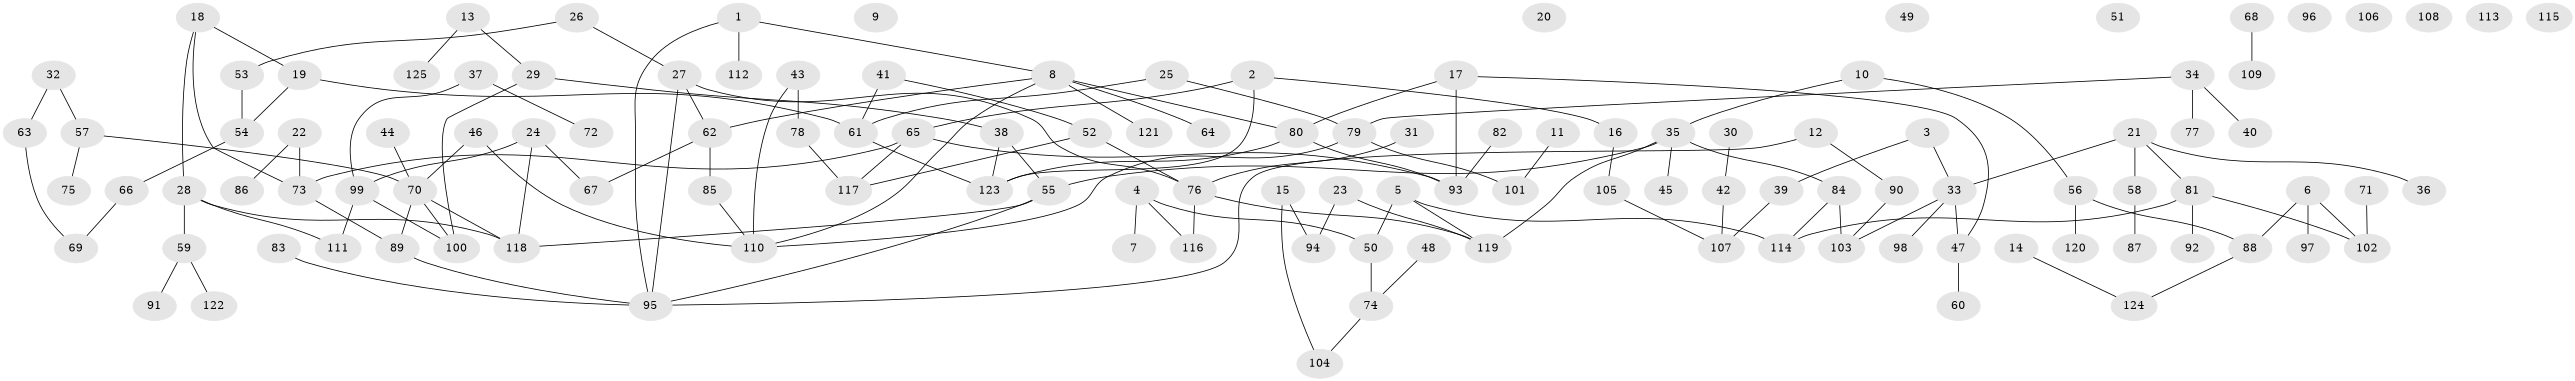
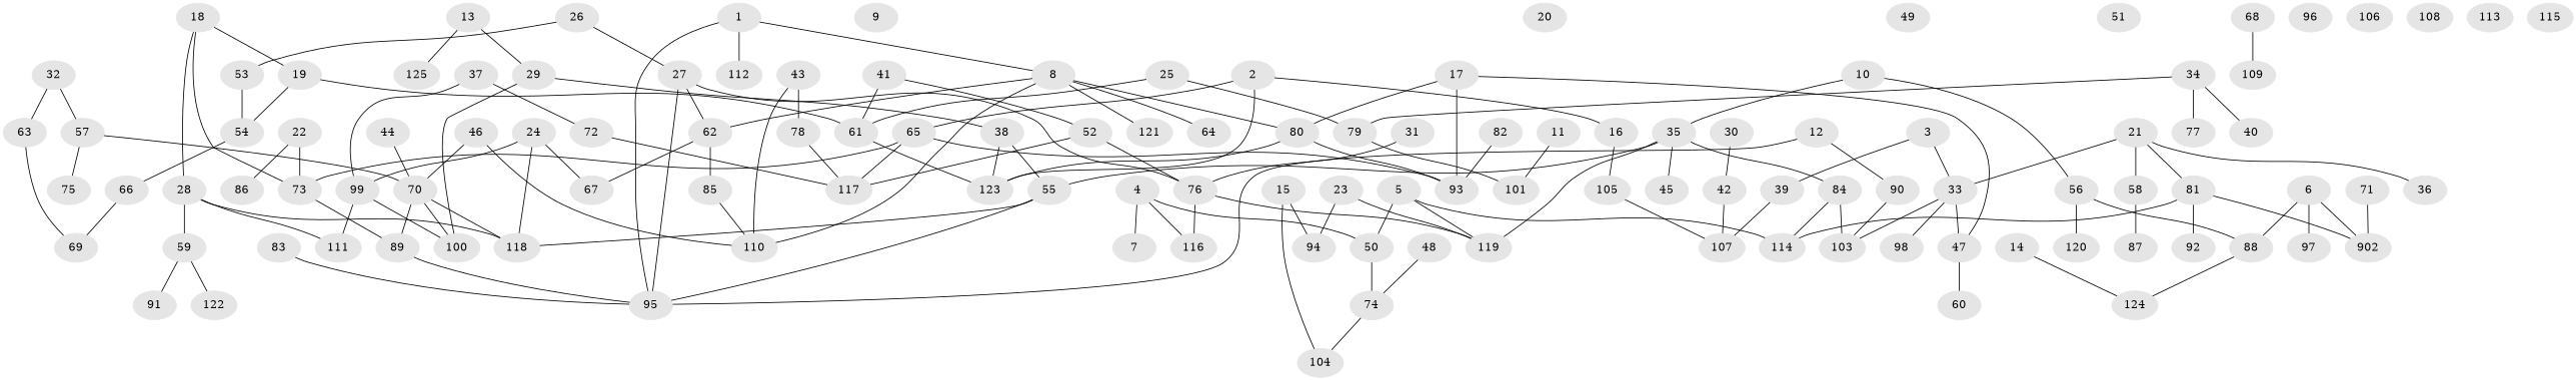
  graph {
    node [color=gray90 style=filled]
    1
    8
    95
    112
    62
    64
    80
    110
    121
    2
    16
    65
    123
    105
    93
    73
    117
    81
    114
-   102
+   102 [label=902]
    92
    3
    33
    39
    47
    98
    103
    107
    4
    7
    50
    116
    74
    5
    119
    6
    88
    97
    124
    67
    85
    9
    10
    35
    56
    45
    55
    84
    120
    11
    101
    12
    90
    13
    29
    125
    38
    100
    14
    15
    94
    104
    17
    60
    18
    19
    28
    54
    61
    118
    59
    111
    89
    66
    20
    21
    36
    58
    87
    22
    86
    23
    24
    99
    25
    79
    26
    27
    53
    76
    91
    122
    30
    42
    31
    32
    57
    63
    70
    75
    69
    34
    40
    77
    37
    72
    41
    52
    43
    78
    44
    46
    48
    49
    51
    68
    109
    71
    82
    83
    96
    106
    108
    113
    115
    1 -- 8
    1 -- 95
    1 -- 112
    8 -- 62
    8 -- 64
    8 -- 80
    8 -- 110
    8 -- 121
    62 -- 67
    62 -- 85
    80 -- 123
    80 -- 93
    2 -- 16
    2 -- 65
    2 -- 123
    16 -- 105
    65 -- 93
    65 -- 73
    65 -- 117
    105 -- 107
    73 -- 89
    81 -- 114
    81 -- 102
    81 -- 92
    3 -- 33
    3 -- 39
    33 -- 47
    33 -- 98
    33 -- 103
    39 -- 107
    47 -- 60
    4 -- 7
    4 -- 50
    4 -- 116
    50 -- 74
    74 -- 104
    5 -- 114
    5 -- 50
    5 -- 119
    6 -- 102
    6 -- 88
    6 -- 97
    88 -- 124
    85 -- 110
    10 -- 35
    10 -- 56
    35 -- 119
    35 -- 45
    35 -- 55
    35 -- 84
    56 -- 88
    56 -- 120
    55 -- 95
    55 -- 118
    84 -- 114
    84 -- 103
    11 -- 101
    12 -- 95
    12 -- 90
    90 -- 103
    13 -- 29
    13 -- 125
    29 -- 38
    29 -- 100
    38 -- 123
    38 -- 55
    14 -- 124
    15 -- 94
    15 -- 104
    17 -- 80
    17 -- 93
    17 -- 47
    18 -- 73
    18 -- 19
    18 -- 28
    19 -- 54
    19 -- 61
    28 -- 118
    28 -- 59
    28 -- 111
    54 -- 66
    61 -- 123
    59 -- 91
    59 -- 122
    89 -- 95
    66 -- 69
    21 -- 81
    21 -- 33
    21 -- 36
    21 -- 58
    58 -- 87
    22 -- 73
    22 -- 86
    23 -- 119
    23 -- 94
    24 -- 67
    24 -- 118
    24 -- 99
    99 -- 100
    99 -- 111
    25 -- 61
    25 -- 79
-   79 -- 110
    79 -- 101
    26 -- 27
    26 -- 53
    27 -- 95
    27 -- 62
    27 -- 76
    53 -- 54
    76 -- 116
    76 -- 119
    30 -- 42
    42 -- 107
    31 -- 76
    32 -- 57
    32 -- 63
    57 -- 70
    57 -- 75
    63 -- 69
    70 -- 100
    70 -- 118
    70 -- 89
    34 -- 79
    34 -- 40
    34 -- 77
    37 -- 99
    37 -- 72
+   72 -- 117
    41 -- 61
    41 -- 52
    52 -- 117
    52 -- 76
    43 -- 110
    43 -- 78
    78 -- 117
    44 -- 70
    46 -- 110
    46 -- 70
    48 -- 74
    68 -- 109
    71 -- 102
    82 -- 93
    83 -- 95
  }
